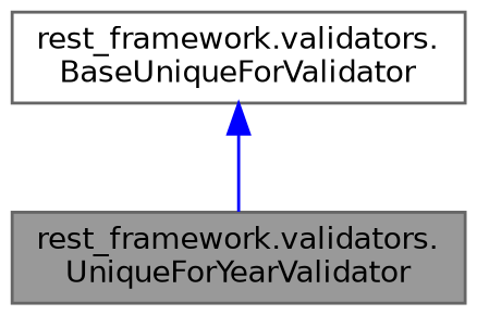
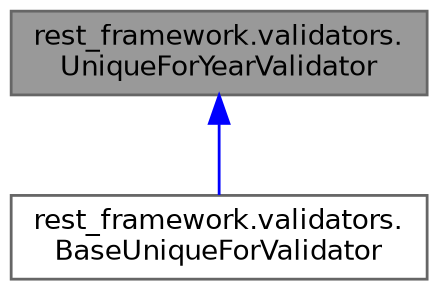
  digraph {
    node [color=gray40 fontname=Helvetica fontsize=10 shape=box style=filled]
    n1 [fillcolor=grey60 fontcolor=black height=0.2 label="rest_framework.validators.\lUniqueForYearValidator" width=0.4]
    n2 [fillcolor=white height=0.2 label="rest_framework.validators.\lBaseUniqueForValidator" width=0.4]
-   n2 -> n1 [color=blue dir=back fontname=Helvetica fontsize=10 labelfontname=Helvetica labelfontsize=10 style=solid]
+   n1 -> n2 [color=blue dir=back fontname=Helvetica fontsize=10 labelfontname=Helvetica labelfontsize=10 style=solid]
  }
